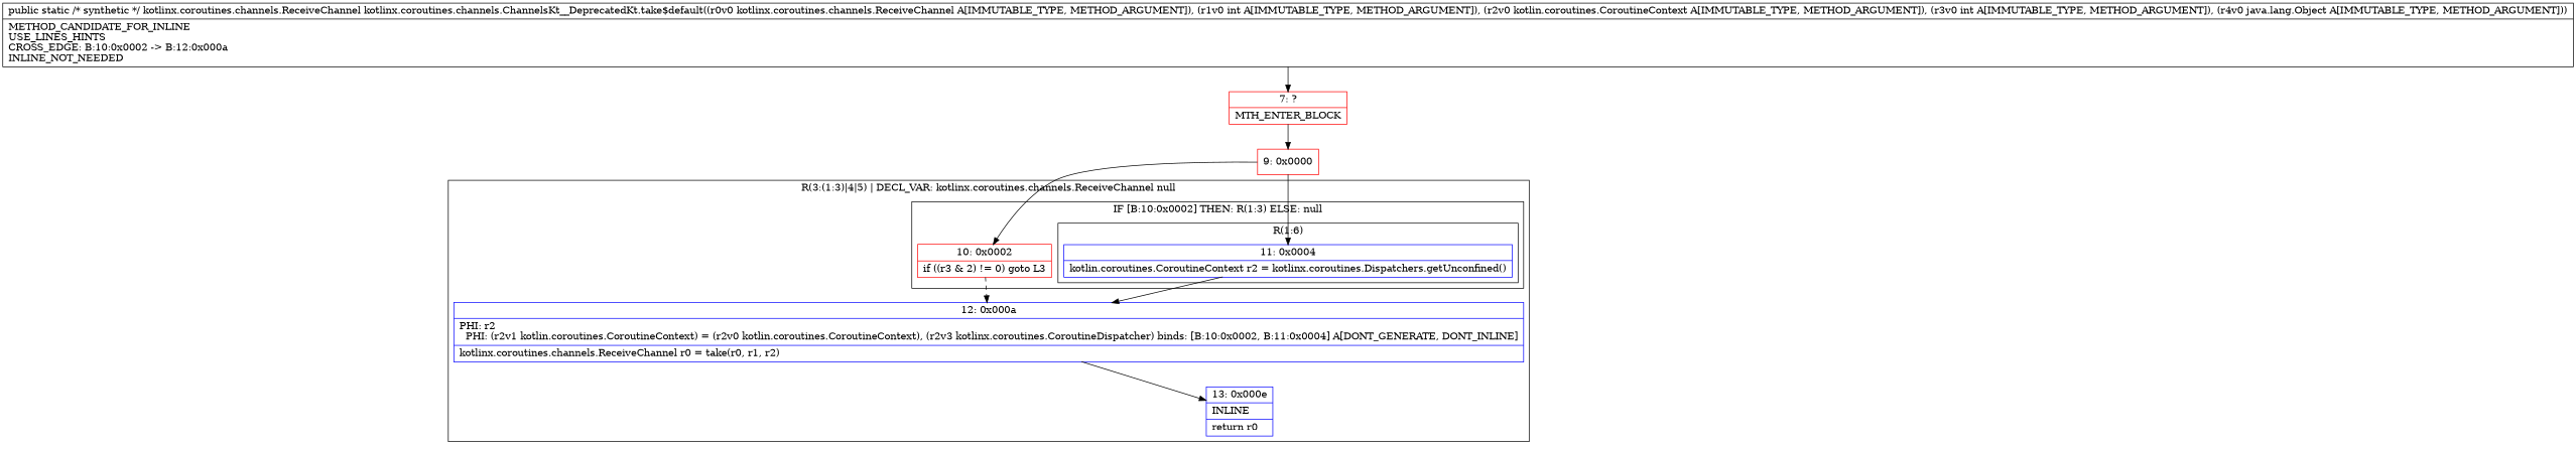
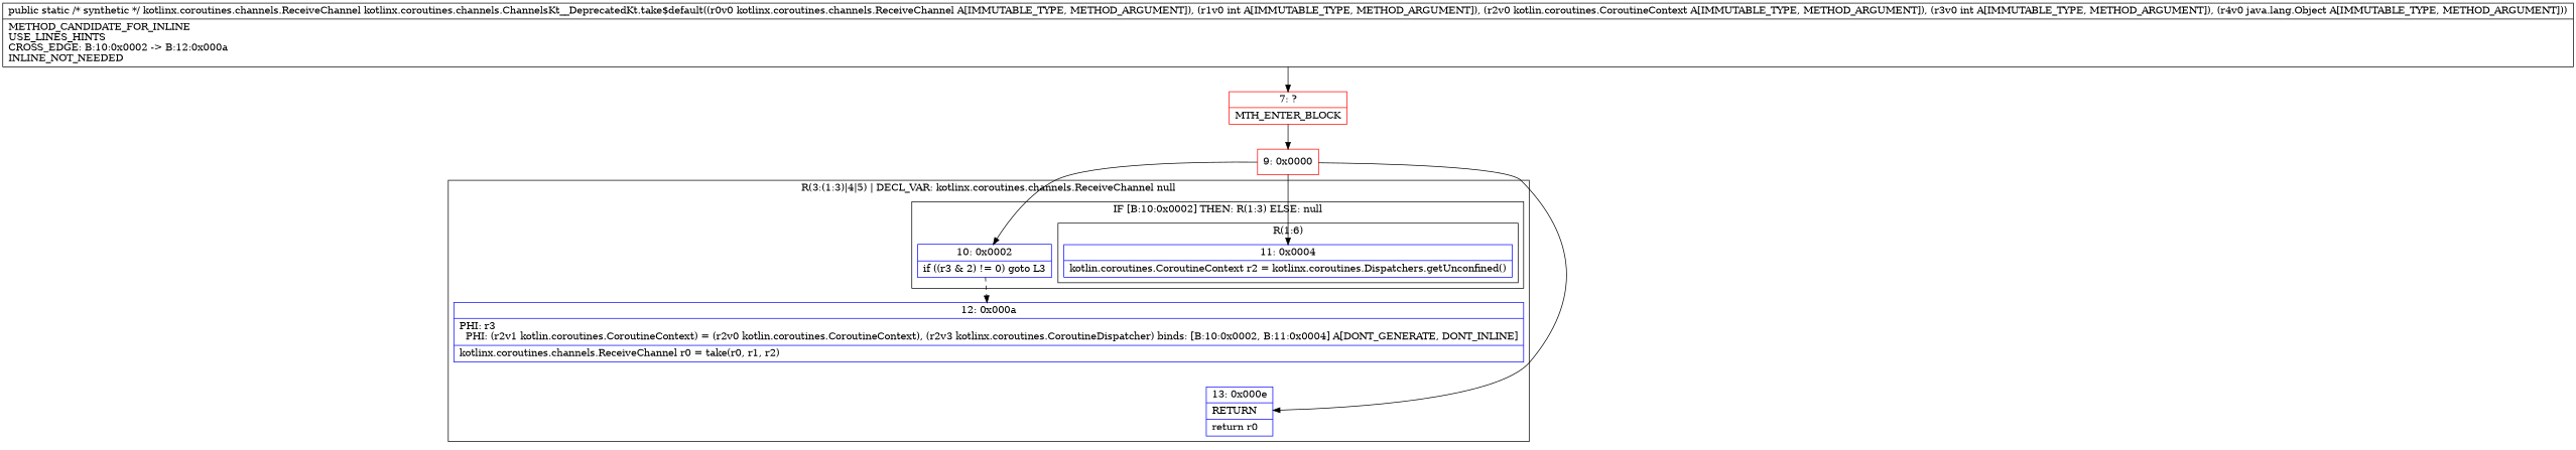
  digraph {
    node [color=blue shape=record]
    n1 [label="{11\:\ 0x0004|kotlin.coroutines.CoroutineContext r2 = kotlinx.coroutines.Dispatchers.getUnconfined()\l}"]
-   n2 [color=red label="{10\:\ 0x0002|if ((r3 & 2) != 0) goto L3\l}"]
-   n3 [label="{12\:\ 0x000a|PHI: r2 \l  PHI: (r2v1 kotlin.coroutines.CoroutineContext) = (r2v0 kotlin.coroutines.CoroutineContext), (r2v3 kotlinx.coroutines.CoroutineDispatcher) binds: [B:10:0x0002, B:11:0x0004] A[DONT_GENERATE, DONT_INLINE]\l|kotlinx.coroutines.channels.ReceiveChannel r0 = take(r0, r1, r2)\l}"]
-   n4 [label="{13\:\ 0x000e|INLINE\l|return r0\l}"]
+   n2 [label="{10\:\ 0x0002|if ((r3 & 2) != 0) goto L3\l}"]
+   n3 [label="{12\:\ 0x000a|PHI: r3 \l  PHI: (r2v1 kotlin.coroutines.CoroutineContext) = (r2v0 kotlin.coroutines.CoroutineContext), (r2v3 kotlinx.coroutines.CoroutineDispatcher) binds: [B:10:0x0002, B:11:0x0004] A[DONT_GENERATE, DONT_INLINE]\l|kotlinx.coroutines.channels.ReceiveChannel r0 = take(r0, r1, r2)\l}"]
+   n4 [label="{13\:\ 0x000e|RETURN\l|return r0\l}"]
    n5 [color=red label="{7\:\ ?|MTH_ENTER_BLOCK\l}"]
    n6 [color=red label="{9\:\ 0x0000}"]
    n7 [label="{public static \/* synthetic *\/ kotlinx.coroutines.channels.ReceiveChannel kotlinx.coroutines.channels.ChannelsKt__DeprecatedKt.take$default((r0v0 kotlinx.coroutines.channels.ReceiveChannel A[IMMUTABLE_TYPE, METHOD_ARGUMENT]), (r1v0 int A[IMMUTABLE_TYPE, METHOD_ARGUMENT]), (r2v0 kotlin.coroutines.CoroutineContext A[IMMUTABLE_TYPE, METHOD_ARGUMENT]), (r3v0 int A[IMMUTABLE_TYPE, METHOD_ARGUMENT]), (r4v0 java.lang.Object A[IMMUTABLE_TYPE, METHOD_ARGUMENT]))  | METHOD_CANDIDATE_FOR_INLINE\lUSE_LINES_HINTS\lCROSS_EDGE: B:10:0x0002 \-\> B:12:0x000a\lINLINE_NOT_NEEDED\l}" color=""]
    subgraph cluster_1 {
      label="R(3:(1:3)|4|5) | DECL_VAR: kotlinx.coroutines.channels.ReceiveChannel null\l"
      n3
      n4
      subgraph cluster_2 {
        label="IF [B:10:0x0002] THEN: R(1:3) ELSE: null"
        n2
        subgraph cluster_3 {
          label="R(1:6)"
          n1
        }
      }
    }
-   n1 -> n3
    n2 -> n3 [style=dashed]
-   n3 -> n4
+   n6 -> n4
    n5 -> n6
    n6 -> n1
    n6 -> n2
    n7 -> n5
  }
